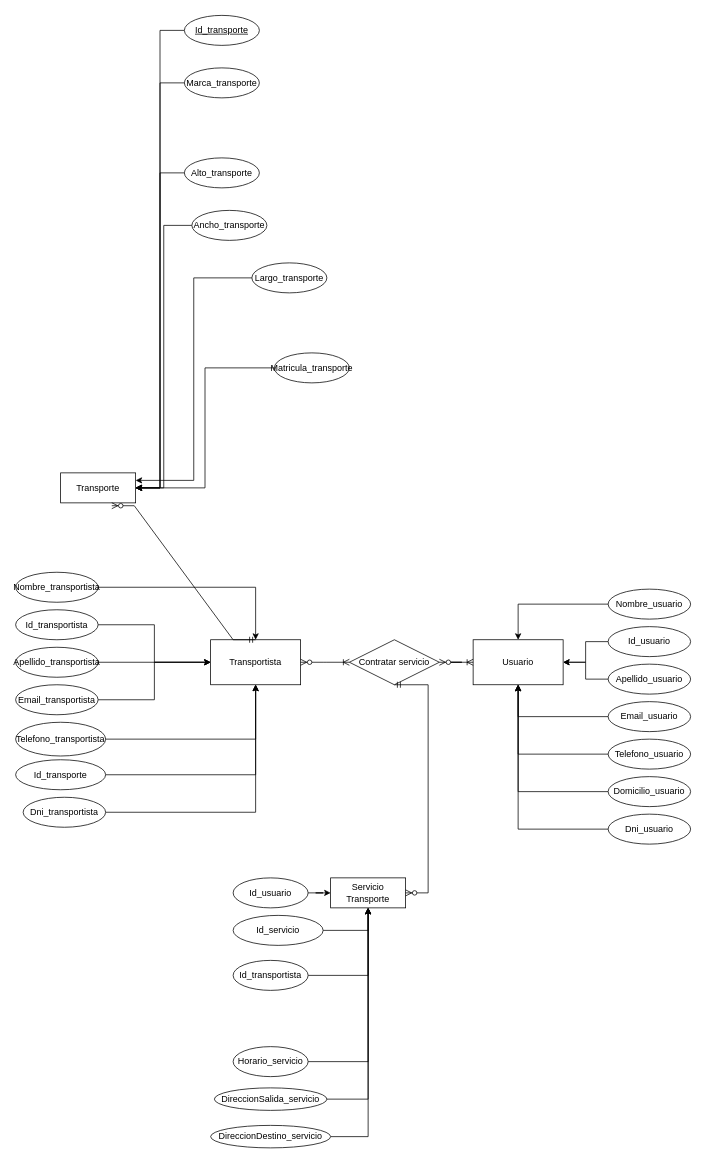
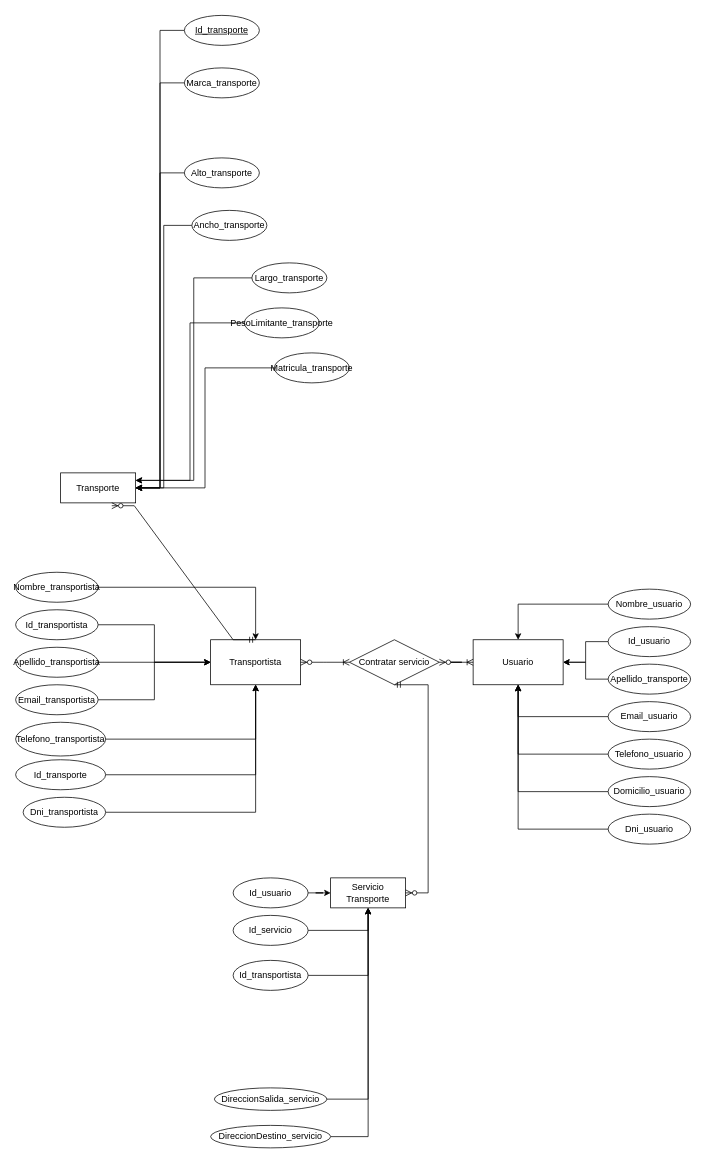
  <mxCell id="0" />
  <mxCell id="1" parent="0" />
  <mxCell id="2" value="Transportista" style="rounded=0;whiteSpace=wrap;html=1;" parent="1" vertex="1"><mxGeometry x="280" y="852.5" width="120" height="60" as="geometry" /></mxCell>
  <mxCell id="3" value="Usuario" style="rounded=0;whiteSpace=wrap;html=1;" parent="1" vertex="1"><mxGeometry x="630" y="852.5" width="120" height="60" as="geometry" /></mxCell>
  <mxCell id="4" style="edgeStyle=orthogonalEdgeStyle;rounded=0;orthogonalLoop=1;jettySize=auto;html=1;" parent="1" source="5" target="3" edge="1"><mxGeometry relative="1" as="geometry" /></mxCell>
  <mxCell id="5" value="Nombre_usuario" style="ellipse;whiteSpace=wrap;html=1;" parent="1" vertex="1"><mxGeometry x="810" y="785" width="110" height="40" as="geometry" /></mxCell>
  <mxCell id="6" style="edgeStyle=orthogonalEdgeStyle;rounded=0;orthogonalLoop=1;jettySize=auto;html=1;exitX=0;exitY=0.5;exitDx=0;exitDy=0;" parent="1" source="7" target="3" edge="1"><mxGeometry relative="1" as="geometry" /></mxCell>
  <mxCell id="7" value="Id_usuario" style="ellipse;whiteSpace=wrap;html=1;" parent="1" vertex="1"><mxGeometry x="810" y="835" width="110" height="40" as="geometry" /></mxCell>
  <mxCell id="8" style="edgeStyle=orthogonalEdgeStyle;rounded=0;orthogonalLoop=1;jettySize=auto;html=1;" parent="1" source="9" target="3" edge="1"><mxGeometry relative="1" as="geometry" /></mxCell>
- <mxCell id="9" value="Apellido_usuario" style="ellipse;whiteSpace=wrap;html=1;" parent="1" vertex="1"><mxGeometry x="810" y="885" width="110" height="40" as="geometry" /></mxCell>
+ <mxCell id="9" value="Apellido_transporte" style="ellipse;whiteSpace=wrap;html=1;" parent="1" vertex="1"><mxGeometry x="810" y="885" width="110" height="40" as="geometry" /></mxCell>
  <mxCell id="10" style="edgeStyle=orthogonalEdgeStyle;rounded=0;orthogonalLoop=1;jettySize=auto;html=1;" parent="1" source="11" target="3" edge="1"><mxGeometry relative="1" as="geometry" /></mxCell>
  <mxCell id="11" value="Email_usuario" style="ellipse;whiteSpace=wrap;html=1;" parent="1" vertex="1"><mxGeometry x="810" y="935" width="110" height="40" as="geometry" /></mxCell>
  <mxCell id="12" style="edgeStyle=orthogonalEdgeStyle;rounded=0;orthogonalLoop=1;jettySize=auto;html=1;" parent="1" source="13" target="3" edge="1"><mxGeometry relative="1" as="geometry" /></mxCell>
  <mxCell id="13" value="Telefono_usuario" style="ellipse;whiteSpace=wrap;html=1;" parent="1" vertex="1"><mxGeometry x="810" y="985" width="110" height="40" as="geometry" /></mxCell>
  <mxCell id="14" style="edgeStyle=orthogonalEdgeStyle;rounded=0;orthogonalLoop=1;jettySize=auto;html=1;" parent="1" source="15" target="3" edge="1"><mxGeometry relative="1" as="geometry" /></mxCell>
  <mxCell id="15" value="Domicilio_usuario" style="ellipse;whiteSpace=wrap;html=1;" parent="1" vertex="1"><mxGeometry x="810" y="1035" width="110" height="40" as="geometry" /></mxCell>
  <mxCell id="16" style="edgeStyle=orthogonalEdgeStyle;rounded=0;orthogonalLoop=1;jettySize=auto;html=1;" parent="1" source="17" target="3" edge="1"><mxGeometry relative="1" as="geometry" /></mxCell>
  <mxCell id="17" value="Dni_usuario" style="ellipse;whiteSpace=wrap;html=1;" parent="1" vertex="1"><mxGeometry x="810" y="1085" width="110" height="40" as="geometry" /></mxCell>
  <mxCell id="18" style="edgeStyle=orthogonalEdgeStyle;rounded=0;orthogonalLoop=1;jettySize=auto;html=1;" parent="1" source="19" target="2" edge="1"><mxGeometry relative="1" as="geometry" /></mxCell>
  <mxCell id="19" value="Nombre_transportista" style="ellipse;whiteSpace=wrap;html=1;" parent="1" vertex="1"><mxGeometry x="20" y="762.5" width="110" height="40" as="geometry" /></mxCell>
  <mxCell id="20" style="edgeStyle=orthogonalEdgeStyle;rounded=0;orthogonalLoop=1;jettySize=auto;html=1;exitX=1;exitY=0.5;exitDx=0;exitDy=0;" parent="1" source="21" target="2" edge="1"><mxGeometry relative="1" as="geometry" /></mxCell>
  <mxCell id="21" value="Id_transportista" style="ellipse;whiteSpace=wrap;html=1;" parent="1" vertex="1"><mxGeometry x="20" y="812.5" width="110" height="40" as="geometry" /></mxCell>
  <mxCell id="22" style="edgeStyle=orthogonalEdgeStyle;rounded=0;orthogonalLoop=1;jettySize=auto;html=1;exitX=1;exitY=0.5;exitDx=0;exitDy=0;" parent="1" source="23" target="2" edge="1"><mxGeometry relative="1" as="geometry" /></mxCell>
  <mxCell id="23" value="Apellido_transportista" style="ellipse;whiteSpace=wrap;html=1;" parent="1" vertex="1"><mxGeometry x="20" y="862.5" width="110" height="40" as="geometry" /></mxCell>
  <mxCell id="24" style="edgeStyle=orthogonalEdgeStyle;rounded=0;orthogonalLoop=1;jettySize=auto;html=1;" parent="1" source="25" target="2" edge="1"><mxGeometry relative="1" as="geometry" /></mxCell>
  <mxCell id="25" value="Email_transportista" style="ellipse;whiteSpace=wrap;html=1;" parent="1" vertex="1"><mxGeometry x="20" y="912.5" width="110" height="40" as="geometry" /></mxCell>
  <mxCell id="26" style="edgeStyle=orthogonalEdgeStyle;rounded=0;orthogonalLoop=1;jettySize=auto;html=1;" parent="1" source="27" target="2" edge="1"><mxGeometry relative="1" as="geometry" /></mxCell>
  <mxCell id="27" value="Telefono_transportista" style="ellipse;whiteSpace=wrap;html=1;" parent="1" vertex="1"><mxGeometry x="20" y="962.5" width="120" height="45" as="geometry" /></mxCell>
  <mxCell id="28" style="edgeStyle=orthogonalEdgeStyle;rounded=0;orthogonalLoop=1;jettySize=auto;html=1;exitX=1;exitY=0.5;exitDx=0;exitDy=0;" parent="1" source="29" target="2" edge="1"><mxGeometry relative="1" as="geometry" /></mxCell>
  <mxCell id="29" value="Id_transporte" style="ellipse;whiteSpace=wrap;html=1;" parent="1" vertex="1"><mxGeometry x="20" y="1012.5" width="120" height="40" as="geometry" /></mxCell>
  <mxCell id="30" style="edgeStyle=orthogonalEdgeStyle;rounded=0;orthogonalLoop=1;jettySize=auto;html=1;" parent="1" source="31" target="2" edge="1"><mxGeometry relative="1" as="geometry" /></mxCell>
  <mxCell id="31" value="Dni_transportista" style="ellipse;whiteSpace=wrap;html=1;" parent="1" vertex="1"><mxGeometry x="30" y="1062.5" width="110" height="40" as="geometry" /></mxCell>
  <mxCell id="32" value="Servicio Transporte" style="whiteSpace=wrap;html=1;align=center;" parent="1" vertex="1"><mxGeometry x="440" y="1170" width="100" height="40" as="geometry" /></mxCell>
  <mxCell id="33" style="edgeStyle=orthogonalEdgeStyle;rounded=0;orthogonalLoop=1;jettySize=auto;html=1;exitX=1;exitY=0.5;exitDx=0;exitDy=0;" parent="1" source="34" target="32" edge="1"><mxGeometry relative="1" as="geometry" /></mxCell>
- <mxCell id="34" value="Id_servicio" style="ellipse;whiteSpace=wrap;html=1;align=center;" parent="1" vertex="1"><mxGeometry x="310" y="1220" width="120" height="40" as="geometry" /></mxCell>
- <mxCell id="35" style="edgeStyle=orthogonalEdgeStyle;rounded=0;orthogonalLoop=1;jettySize=auto;html=1;exitX=1;exitY=0.5;exitDx=0;exitDy=0;" parent="1" source="36" target="32" edge="1"><mxGeometry relative="1" as="geometry" /></mxCell>
- <mxCell id="36" value="Horario_servicio" style="ellipse;whiteSpace=wrap;html=1;align=center;" parent="1" vertex="1"><mxGeometry x="310" y="1395" width="100" height="40" as="geometry" /></mxCell>
+ <mxCell id="34" value="Id_servicio" style="ellipse;whiteSpace=wrap;html=1;align=center;" parent="1" vertex="1"><mxGeometry x="310" y="1220" width="100" height="40" as="geometry" /></mxCell>
  <mxCell id="37" style="edgeStyle=orthogonalEdgeStyle;rounded=0;orthogonalLoop=1;jettySize=auto;html=1;" parent="1" source="38" target="32" edge="1"><mxGeometry relative="1" as="geometry" /></mxCell>
  <mxCell id="38" value="Id_transportista" style="ellipse;whiteSpace=wrap;html=1;align=center;" parent="1" vertex="1"><mxGeometry x="310" y="1280" width="100" height="40" as="geometry" /></mxCell>
  <mxCell id="39" style="edgeStyle=orthogonalEdgeStyle;rounded=0;orthogonalLoop=1;jettySize=auto;html=1;exitX=1;exitY=0.5;exitDx=0;exitDy=0;" parent="1" source="40" target="32" edge="1"><mxGeometry relative="1" as="geometry" /></mxCell>
  <mxCell id="40" value="Id_usuario" style="ellipse;whiteSpace=wrap;html=1;align=center;" parent="1" vertex="1"><mxGeometry x="310" y="1170" width="100" height="40" as="geometry" /></mxCell>
  <mxCell id="41" style="edgeStyle=orthogonalEdgeStyle;rounded=0;orthogonalLoop=1;jettySize=auto;html=1;exitX=1;exitY=0.5;exitDx=0;exitDy=0;" parent="1" source="42" target="32" edge="1"><mxGeometry relative="1" as="geometry" /></mxCell>
  <mxCell id="42" value="DireccionSalida_servicio" style="ellipse;whiteSpace=wrap;html=1;align=center;" parent="1" vertex="1"><mxGeometry x="285" y="1450" width="150" height="30" as="geometry" /></mxCell>
  <mxCell id="43" style="edgeStyle=orthogonalEdgeStyle;rounded=0;orthogonalLoop=1;jettySize=auto;html=1;exitX=1;exitY=0.5;exitDx=0;exitDy=0;" parent="1" source="44" target="32" edge="1"><mxGeometry relative="1" as="geometry" /></mxCell>
  <mxCell id="44" value="DireccionDestino_servicio" style="ellipse;whiteSpace=wrap;html=1;align=center;" parent="1" vertex="1"><mxGeometry x="280" y="1500" width="160" height="30" as="geometry" /></mxCell>
  <mxCell id="45" value="Contratar servicio" style="shape=rhombus;perimeter=rhombusPerimeter;whiteSpace=wrap;html=1;align=center;" parent="1" vertex="1"><mxGeometry x="465" y="852.5" width="120" height="60" as="geometry" /></mxCell>
  <mxCell id="46" value="" style="edgeStyle=entityRelationEdgeStyle;fontSize=12;html=1;endArrow=ERoneToMany;startArrow=ERzeroToMany;rounded=0;exitX=1;exitY=0.5;exitDx=0;exitDy=0;" parent="1" source="45" target="3" edge="1"><mxGeometry width="100" height="100" relative="1" as="geometry"><mxPoint x="480" y="1060" as="sourcePoint" /><mxPoint x="580" y="960" as="targetPoint" /></mxGeometry></mxCell>
  <mxCell id="47" value="" style="edgeStyle=entityRelationEdgeStyle;fontSize=12;html=1;endArrow=ERoneToMany;startArrow=ERzeroToMany;rounded=0;exitX=1;exitY=0.5;exitDx=0;exitDy=0;" parent="1" source="2" target="45" edge="1"><mxGeometry width="100" height="100" relative="1" as="geometry"><mxPoint x="420" y="893" as="sourcePoint" /><mxPoint x="465" y="893" as="targetPoint" /><Array as="points"><mxPoint x="265" y="880" /></Array></mxGeometry></mxCell>
  <mxCell id="48" value="" style="edgeStyle=entityRelationEdgeStyle;fontSize=12;html=1;endArrow=ERzeroToMany;startArrow=ERmandOne;rounded=0;exitX=0.5;exitY=1;exitDx=0;exitDy=0;" parent="1" source="45" target="32" edge="1"><mxGeometry width="100" height="100" relative="1" as="geometry"><mxPoint x="610" y="940" as="sourcePoint" /><mxPoint x="640" y="1220" as="targetPoint" /><Array as="points"><mxPoint x="650" y="1220" /></Array></mxGeometry></mxCell>
  <mxCell id="49" value="Transporte" style="whiteSpace=wrap;html=1;align=center;" vertex="1" parent="1"><mxGeometry x="80" y="630" width="100" height="40" as="geometry" /></mxCell>
  <mxCell id="50" style="edgeStyle=orthogonalEdgeStyle;rounded=0;orthogonalLoop=1;jettySize=auto;html=1;entryX=1;entryY=0.5;entryDx=0;entryDy=0;" edge="1" parent="1" source="51" target="49"><mxGeometry relative="1" as="geometry" /></mxCell>
  <mxCell id="51" value="Id_transporte" style="ellipse;whiteSpace=wrap;html=1;align=center;fontStyle=4;" vertex="1" parent="1"><mxGeometry x="245" y="20" width="100" height="40" as="geometry" /></mxCell>
  <mxCell id="52" style="edgeStyle=orthogonalEdgeStyle;rounded=0;orthogonalLoop=1;jettySize=auto;html=1;entryX=1;entryY=0.5;entryDx=0;entryDy=0;" edge="1" parent="1" source="53" target="49"><mxGeometry relative="1" as="geometry" /></mxCell>
  <mxCell id="53" value="Marca_transporte" style="ellipse;whiteSpace=wrap;html=1;align=center;" vertex="1" parent="1"><mxGeometry x="245" y="90" width="100" height="40" as="geometry" /></mxCell>
  <mxCell id="54" style="edgeStyle=orthogonalEdgeStyle;rounded=0;orthogonalLoop=1;jettySize=auto;html=1;entryX=1;entryY=0.5;entryDx=0;entryDy=0;" edge="1" parent="1" source="55" target="49"><mxGeometry relative="1" as="geometry" /></mxCell>
  <mxCell id="55" value="Alto_transporte" style="ellipse;whiteSpace=wrap;html=1;align=center;" vertex="1" parent="1"><mxGeometry x="245" y="210" width="100" height="40" as="geometry" /></mxCell>
  <mxCell id="56" style="edgeStyle=orthogonalEdgeStyle;rounded=0;orthogonalLoop=1;jettySize=auto;html=1;entryX=1;entryY=0.5;entryDx=0;entryDy=0;" edge="1" parent="1" source="57" target="49"><mxGeometry relative="1" as="geometry" /></mxCell>
  <mxCell id="57" value="Ancho_transporte" style="ellipse;whiteSpace=wrap;html=1;align=center;" vertex="1" parent="1"><mxGeometry x="255" y="280" width="100" height="40" as="geometry" /></mxCell>
  <mxCell id="58" style="edgeStyle=orthogonalEdgeStyle;rounded=0;orthogonalLoop=1;jettySize=auto;html=1;entryX=1;entryY=0.25;entryDx=0;entryDy=0;" edge="1" parent="1" source="59" target="49"><mxGeometry relative="1" as="geometry" /></mxCell>
  <mxCell id="59" value="Largo_transporte" style="ellipse;whiteSpace=wrap;html=1;align=center;" vertex="1" parent="1"><mxGeometry x="335" y="350" width="100" height="40" as="geometry" /></mxCell>
+ <mxCell id="60" style="edgeStyle=orthogonalEdgeStyle;rounded=0;orthogonalLoop=1;jettySize=auto;html=1;entryX=1;entryY=0.25;entryDx=0;entryDy=0;" edge="1" parent="1" source="61" target="49"><mxGeometry relative="1" as="geometry" /></mxCell>
+ <mxCell id="61" value="PesoLimitante_transporte" style="ellipse;whiteSpace=wrap;html=1;align=center;" vertex="1" parent="1"><mxGeometry x="325" y="410" width="100" height="40" as="geometry" /></mxCell>
  <mxCell id="62" style="edgeStyle=orthogonalEdgeStyle;rounded=0;orthogonalLoop=1;jettySize=auto;html=1;entryX=1;entryY=0.5;entryDx=0;entryDy=0;" edge="1" parent="1" source="63" target="49"><mxGeometry relative="1" as="geometry" /></mxCell>
  <mxCell id="63" value="Matricula_transporte" style="ellipse;whiteSpace=wrap;html=1;align=center;" vertex="1" parent="1"><mxGeometry x="365" y="470" width="100" height="40" as="geometry" /></mxCell>
  <mxCell id="64" value="" style="edgeStyle=entityRelationEdgeStyle;fontSize=12;html=1;endArrow=ERzeroToMany;startArrow=ERmandOne;rounded=0;entryX=0.682;entryY=1.095;entryDx=0;entryDy=0;entryPerimeter=0;exitX=0.5;exitY=0;exitDx=0;exitDy=0;" edge="1" parent="1" source="2" target="49"><mxGeometry width="100" height="100" relative="1" as="geometry"><mxPoint x="90" y="820" as="sourcePoint" /><mxPoint x="190" y="720" as="targetPoint" /></mxGeometry></mxCell>
